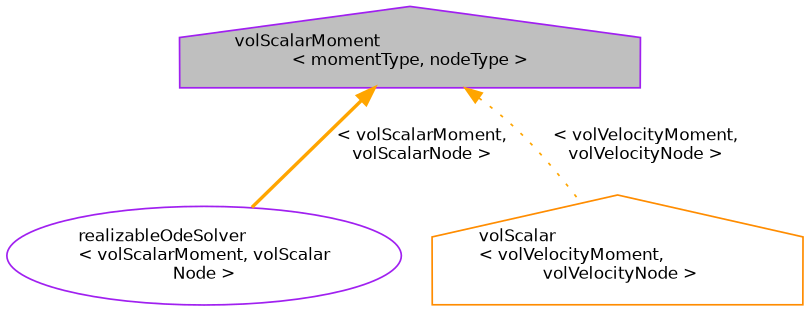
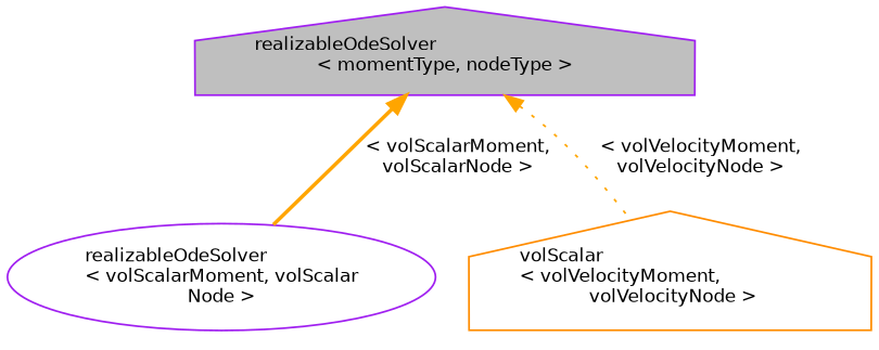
  digraph {
    rankdir=TB
    node [color=purple fontname=Helvetica fontsize=10 shape=house]
    edge [color=orange dir=back fontname=Helvetica fontsize=10 labelfontname=Helvetica labelfontsize=10]
-   n1 [fillcolor=grey75 fontcolor=black height=0.2 label="volScalarMoment\l\< momentType, nodeType \>" style=filled width=0.4]
+   n1 [fillcolor=grey75 fontcolor=black height=0.2 label="realizableOdeSolver\l\< momentType, nodeType \>" style=filled width=0.4]
    n2 [height=0.2 label="realizableOdeSolver\l\< volScalarMoment, volScalar\lNode \>" shape=ellipse width=0.4]
    n3 [color=darkorange height=0.2 label="volScalar\l\< volVelocityMoment,\l volVelocityNode \>" width=0.4]
    n1 -> n2 [label=" \< volScalarMoment,\l volScalarNode \>" style=bold]
    n1 -> n3 [label=" \< volVelocityMoment,\l volVelocityNode \>" style=dotted]
  }
